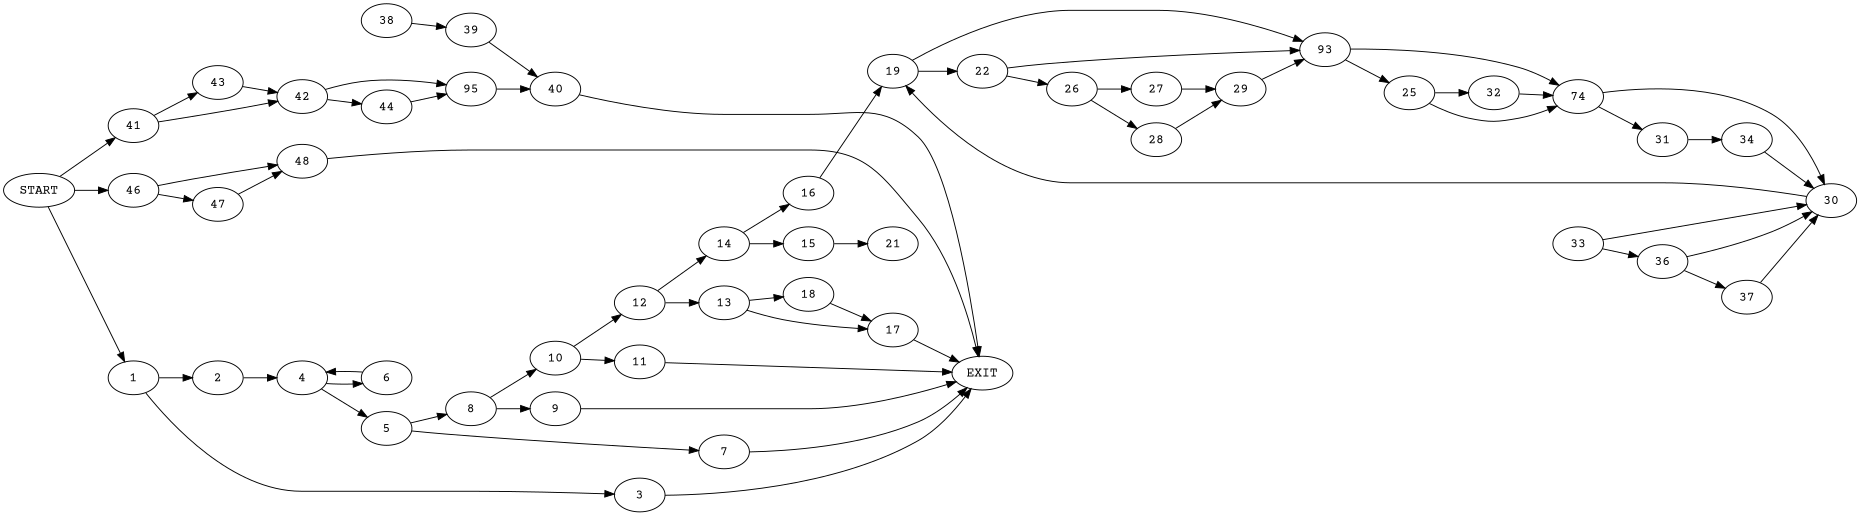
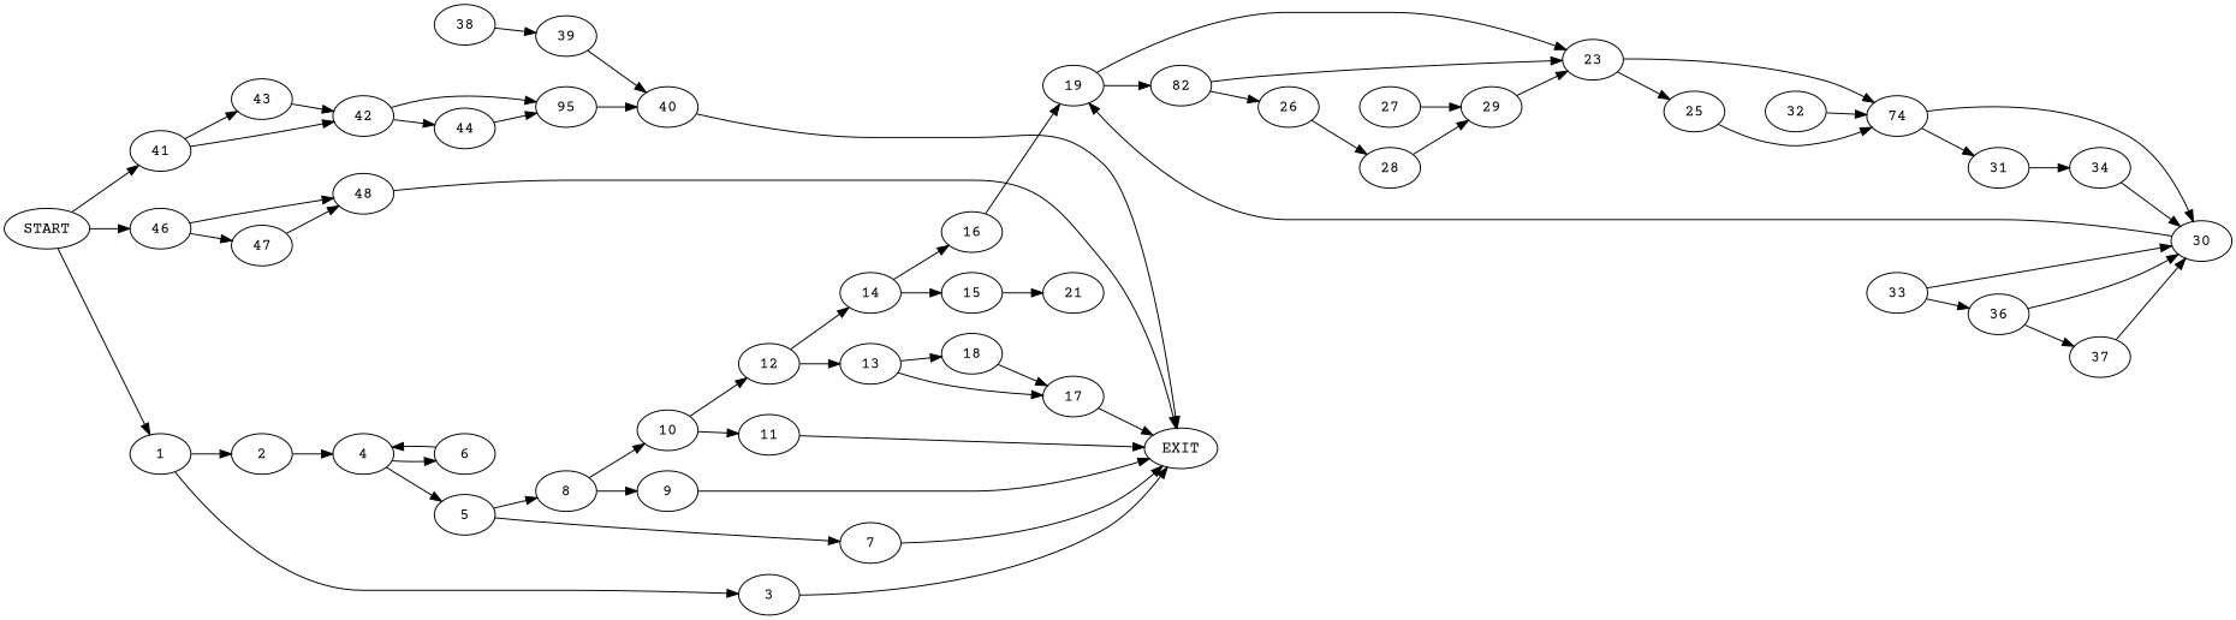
  digraph {
    fontname="Courier Prime"
    rankdir=LR
    node [fontname="Courier Prime"]
    edge [fontname="Courier Prime"]
    n1 [label=START]
    1
    41
    46
    2
    3
    42
    43
    47
    48
    n11 [label=EXIT]
    4
    5
    6
    7
    8
    9
    10
    11
    12
    13
    14
    17
    18
    15
    16
    21
    19
-   22
-   23 [label=93]
+   22 [label=82]
+   23
    26
    n32 [label=74]
    25
    27
    28
    30
    31
    32
    34
    29
    33
    36
    37
    38
    39
    40
    44
    n48 [label=95]
    n1 -> 1
    n1 -> 41
    n1 -> 46
    1 -> 2
    1 -> 3
    41 -> 42
    41 -> 43
    46 -> 47
    46 -> 48
    2 -> 4
    3 -> n11
    42 -> 44
    42 -> n48
    43 -> 42
    47 -> 48
    48 -> n11
    4 -> 5
    4 -> 6
    5 -> 7
    5 -> 8
    6 -> 4
    7 -> n11
    8 -> 9
    8 -> 10
    9 -> n11
    10 -> 11
    10 -> 12
    11 -> n11
    12 -> 13
    12 -> 14
    13 -> 17
    13 -> 18
    14 -> 15
    14 -> 16
    17 -> n11
    18 -> 17
    15 -> 21
    16 -> 19
    19 -> 22
    19 -> 23
    22 -> 23
    22 -> 26
    23 -> n32
    23 -> 25
-   26 -> 27
    26 -> 28
    n32 -> 30
    n32 -> 31
    25 -> n32
-   25 -> 32
    27 -> 29
    28 -> 29
    30 -> 19
    31 -> 34
    32 -> n32
    34 -> 30
    29 -> 23
    33 -> 30
    33 -> 36
    36 -> 30
    36 -> 37
    37 -> 30
    38 -> 39
    39 -> 40
    40 -> n11
    44 -> n48
    n48 -> 40
  }
